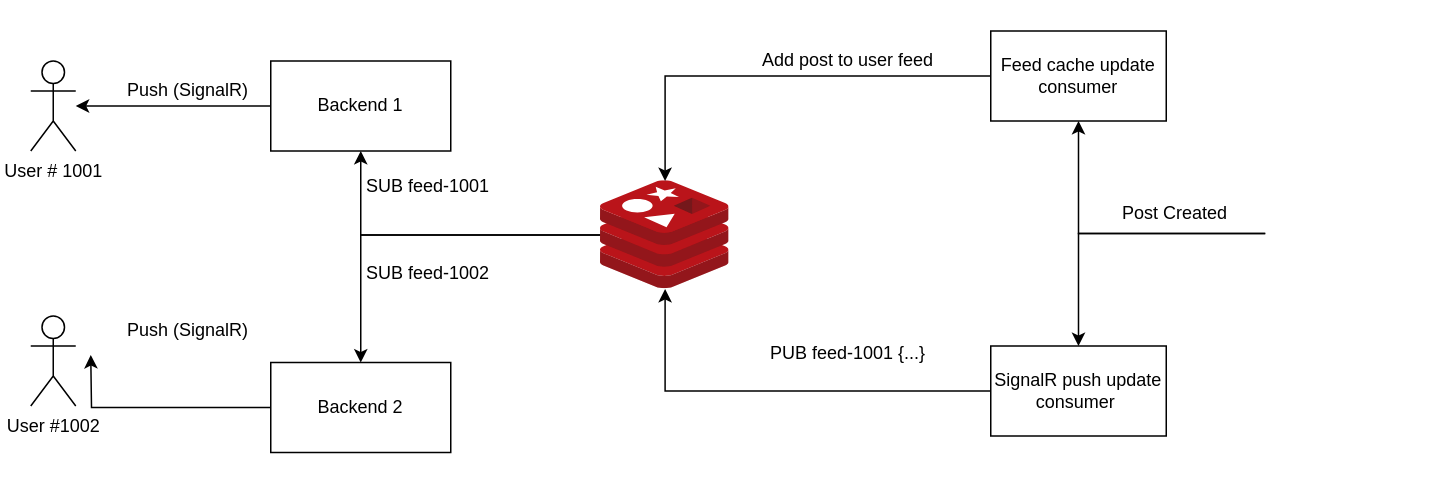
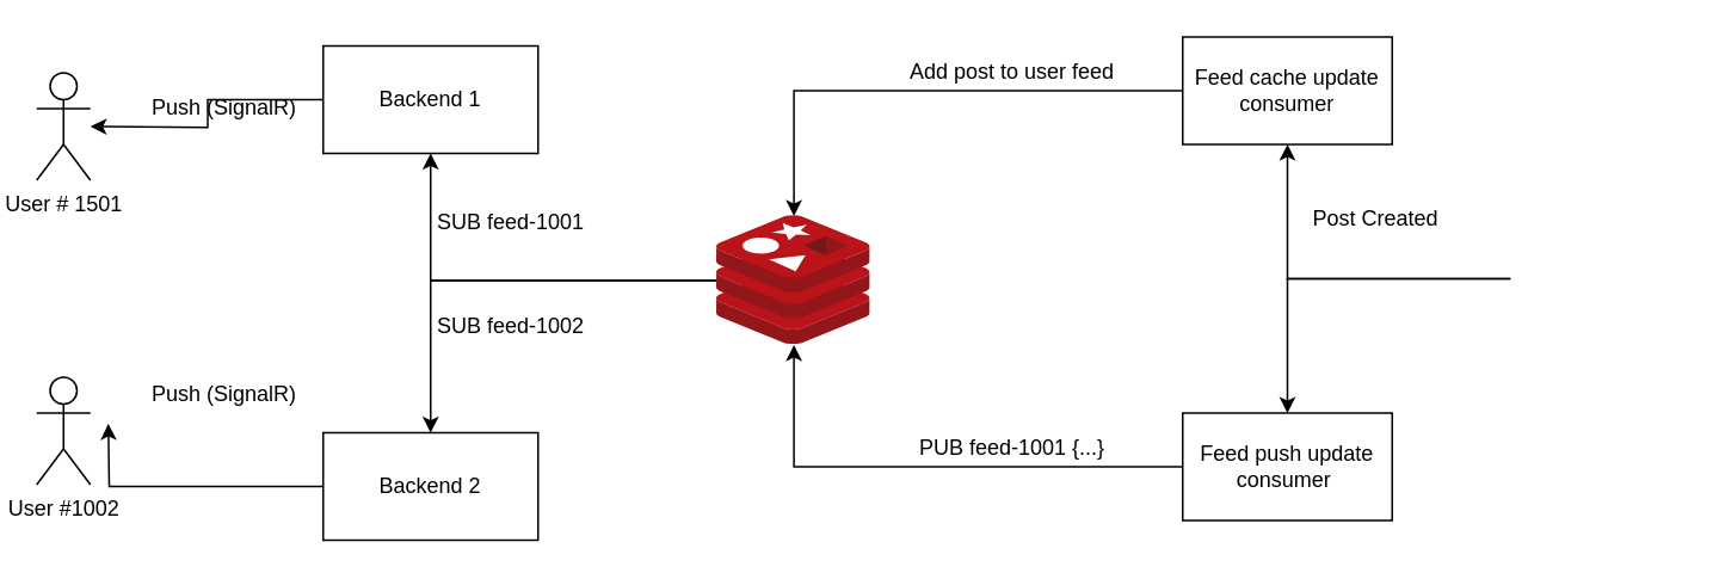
  <mxCell id="0" />
  <mxCell id="1" parent="0" />
  <mxCell id="2" style="edgeStyle=orthogonalEdgeStyle;rounded=0;orthogonalLoop=1;jettySize=auto;html=1;" edge="1" parent="1" source="4" target="9"><mxGeometry relative="1" as="geometry" /></mxCell>
  <mxCell id="3" style="edgeStyle=orthogonalEdgeStyle;rounded=0;orthogonalLoop=1;jettySize=auto;html=1;entryX=0.5;entryY=0;entryDx=0;entryDy=0;" edge="1" parent="1" source="4" target="12"><mxGeometry relative="1" as="geometry" /></mxCell>
  <mxCell id="4" value="" style="shape=image;imageAspect=0;aspect=fixed;verticalLabelPosition=bottom;verticalAlign=top;image=https://seeklogo.com/images/R/rabbitmq-logo-25641A76DE-seeklogo.com.png;" vertex="1" parent="1"><mxGeometry x="843" y="105" width="94.67" height="100" as="geometry" /></mxCell>
  <mxCell id="5" style="edgeStyle=orthogonalEdgeStyle;rounded=0;orthogonalLoop=1;jettySize=auto;html=1;" edge="1" parent="1" source="7" target="17"><mxGeometry relative="1" as="geometry"><mxPoint x="179" y="106" as="targetPoint" /></mxGeometry></mxCell>
  <mxCell id="6" style="edgeStyle=orthogonalEdgeStyle;rounded=0;orthogonalLoop=1;jettySize=auto;html=1;entryX=0.5;entryY=0;entryDx=0;entryDy=0;" edge="1" parent="1" source="7" target="19"><mxGeometry relative="1" as="geometry" /></mxCell>
  <mxCell id="7" value="" style="aspect=fixed;html=1;points=[];align=center;image;fontSize=12;image=img/lib/mscae/Cache_Redis_Product.svg;" vertex="1" parent="1"><mxGeometry x="400" y="120" width="85.71" height="72" as="geometry" /></mxCell>
  <mxCell id="8" style="edgeStyle=orthogonalEdgeStyle;rounded=0;orthogonalLoop=1;jettySize=auto;html=1;" edge="1" parent="1" source="9" target="7"><mxGeometry relative="1" as="geometry" /></mxCell>
  <mxCell id="9" value="Feed cache update consumer" style="rounded=0;whiteSpace=wrap;html=1;" vertex="1" parent="1"><mxGeometry x="660" y="20" width="117" height="60" as="geometry" /></mxCell>
- <mxCell id="10" value="Post Created" style="text;html=1;strokeColor=none;fillColor=none;align=center;verticalAlign=middle;whiteSpace=wrap;rounded=0;" vertex="1" parent="1"><mxGeometry x="733" y="129" width="100" height="26" as="geometry" /></mxCell>
+ <mxCell id="10" value="Post Created" style="text;html=1;strokeColor=none;fillColor=none;align=center;verticalAlign=middle;whiteSpace=wrap;rounded=0;" vertex="1" parent="1"><mxGeometry x="718" y="109" width="100" height="26" as="geometry" /></mxCell>
  <mxCell id="11" style="edgeStyle=orthogonalEdgeStyle;rounded=0;orthogonalLoop=1;jettySize=auto;html=1;" edge="1" parent="1" source="12" target="7"><mxGeometry relative="1" as="geometry" /></mxCell>
- <mxCell id="12" value="SignalR push update consumer&amp;nbsp;" style="rounded=0;whiteSpace=wrap;html=1;" vertex="1" parent="1"><mxGeometry x="660" y="230" width="117" height="60" as="geometry" /></mxCell>
+ <mxCell id="12" value="Feed push update consumer&amp;nbsp;" style="rounded=0;whiteSpace=wrap;html=1;" vertex="1" parent="1"><mxGeometry x="660" y="230" width="117" height="60" as="geometry" /></mxCell>
  <mxCell id="13" value="Add post to user feed" style="text;html=1;strokeColor=none;fillColor=none;align=center;verticalAlign=middle;whiteSpace=wrap;rounded=0;" vertex="1" parent="1"><mxGeometry x="500" y="30" width="130" height="20" as="geometry" /></mxCell>
- <mxCell id="14" value="PUB feed-1001 {...}" style="text;html=1;strokeColor=none;fillColor=none;align=center;verticalAlign=middle;whiteSpace=wrap;rounded=0;" vertex="1" parent="1"><mxGeometry x="500" y="225" width="130" height="20" as="geometry" /></mxCell>
+ <mxCell id="14" value="PUB feed-1001 {...}" style="text;html=1;strokeColor=none;fillColor=none;align=center;verticalAlign=middle;whiteSpace=wrap;rounded=0;" vertex="1" parent="1"><mxGeometry x="500" y="240" width="130" height="20" as="geometry" /></mxCell>
  <mxCell id="15" value="SUB feed-1001" style="text;html=1;strokeColor=none;fillColor=none;align=center;verticalAlign=middle;whiteSpace=wrap;rounded=0;" vertex="1" parent="1"><mxGeometry x="220" y="114" width="130" height="20" as="geometry" /></mxCell>
  <mxCell id="16" style="edgeStyle=orthogonalEdgeStyle;rounded=0;orthogonalLoop=1;jettySize=auto;html=1;" edge="1" parent="1" source="17"><mxGeometry relative="1" as="geometry"><mxPoint x="50" y="70" as="targetPoint" /></mxGeometry></mxCell>
- <mxCell id="17" value="Backend 1" style="rounded=0;whiteSpace=wrap;html=1;" vertex="1" parent="1"><mxGeometry x="180" y="40" width="120" height="60" as="geometry" /></mxCell>
+ <mxCell id="17" value="Backend 1" style="rounded=0;whiteSpace=wrap;html=1;" vertex="1" parent="1"><mxGeometry x="180" y="25" width="120" height="60" as="geometry" /></mxCell>
  <mxCell id="18" style="edgeStyle=orthogonalEdgeStyle;rounded=0;orthogonalLoop=1;jettySize=auto;html=1;" edge="1" parent="1" source="19"><mxGeometry relative="1" as="geometry"><mxPoint x="60" y="236" as="targetPoint" /></mxGeometry></mxCell>
  <mxCell id="19" value="Backend 2" style="rounded=0;whiteSpace=wrap;html=1;" vertex="1" parent="1"><mxGeometry x="180" y="241" width="120" height="60" as="geometry" /></mxCell>
  <mxCell id="20" value="SUB feed-1002" style="text;html=1;strokeColor=none;fillColor=none;align=center;verticalAlign=middle;whiteSpace=wrap;rounded=0;" vertex="1" parent="1"><mxGeometry x="220" y="172" width="130" height="20" as="geometry" /></mxCell>
  <mxCell id="21" value="User #1002" style="shape=umlActor;verticalLabelPosition=bottom;verticalAlign=top;html=1;outlineConnect=0;" vertex="1" parent="1"><mxGeometry x="20" y="210" width="30" height="60" as="geometry" /></mxCell>
- <mxCell id="22" value="User # 1001" style="shape=umlActor;verticalLabelPosition=bottom;verticalAlign=top;html=1;outlineConnect=0;" vertex="1" parent="1"><mxGeometry x="20" y="40" width="30" height="60" as="geometry" /></mxCell>
+ <mxCell id="22" value="User # 1501" style="shape=umlActor;verticalLabelPosition=bottom;verticalAlign=top;html=1;outlineConnect=0;" vertex="1" parent="1"><mxGeometry x="20" y="40" width="30" height="60" as="geometry" /></mxCell>
  <mxCell id="23" value="Push (SignalR)" style="text;html=1;strokeColor=none;fillColor=none;align=center;verticalAlign=middle;whiteSpace=wrap;rounded=0;" vertex="1" parent="1"><mxGeometry x="80" y="210" width="90" height="20" as="geometry" /></mxCell>
  <mxCell id="24" value="Push (SignalR)" style="text;html=1;strokeColor=none;fillColor=none;align=center;verticalAlign=middle;whiteSpace=wrap;rounded=0;" vertex="1" parent="1"><mxGeometry x="80" y="50" width="90" height="20" as="geometry" /></mxCell>
